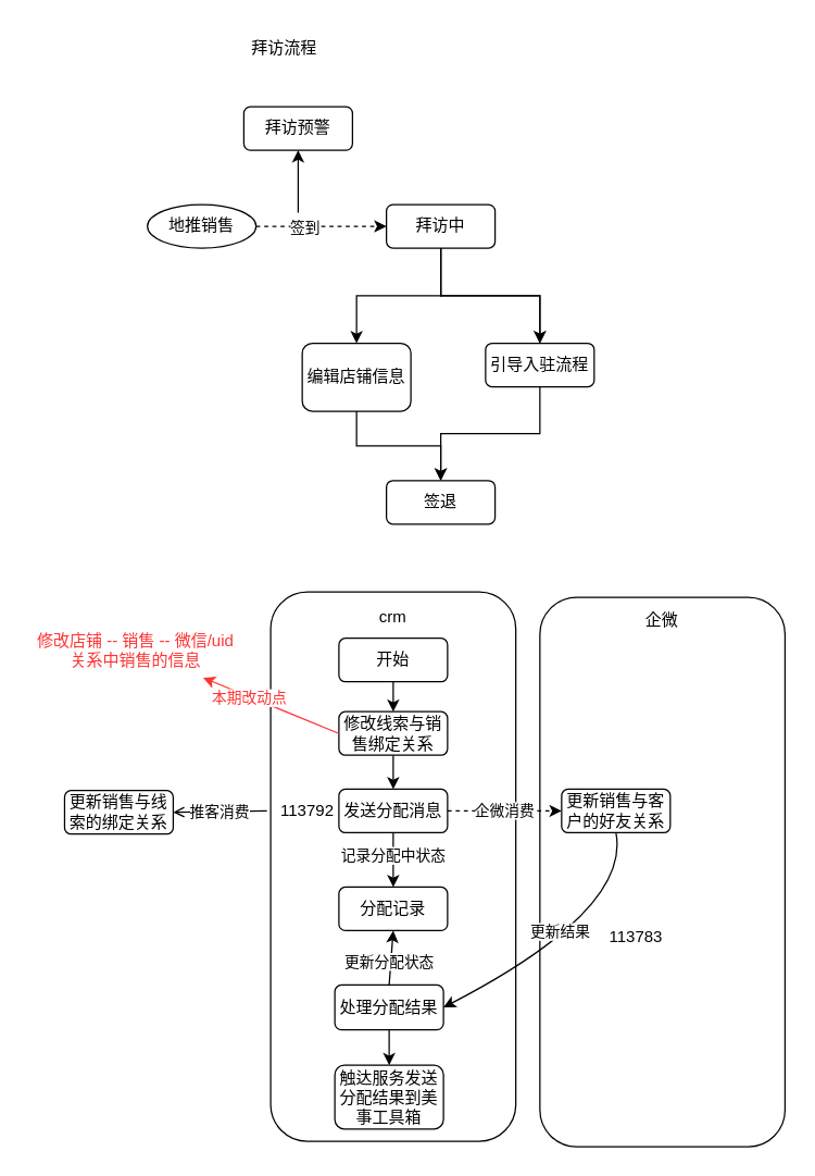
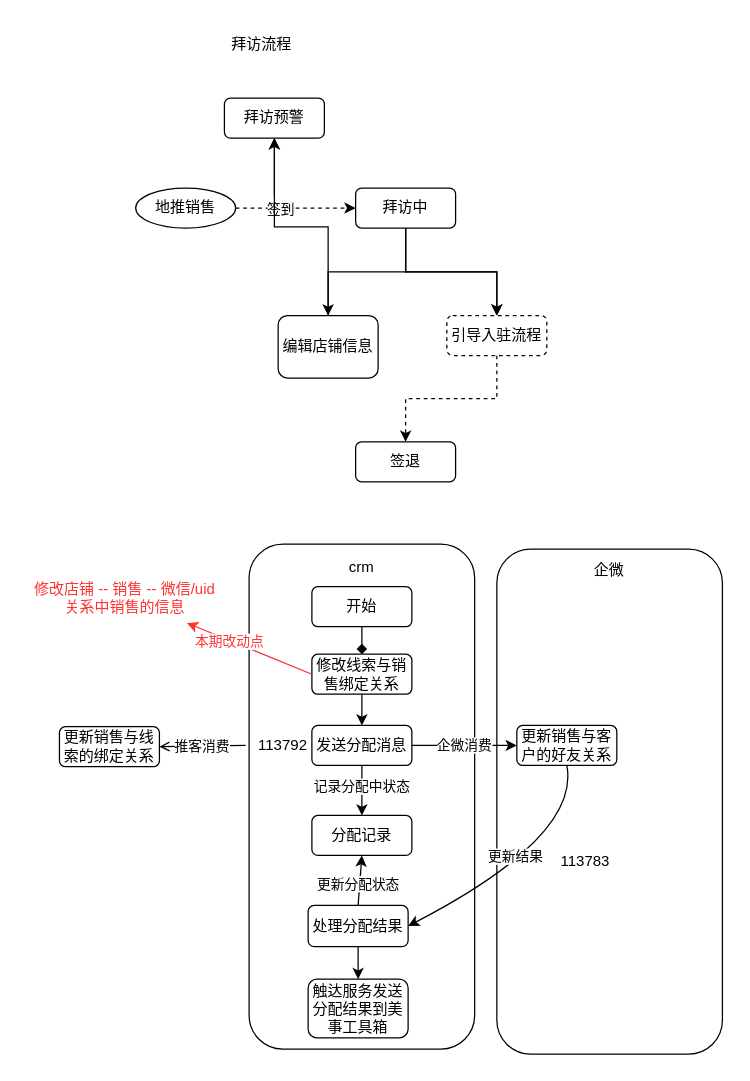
  <mxCell id="0" />
  <mxCell id="1" parent="0" />
  <mxCell id="2" value="" style="rounded=1;whiteSpace=wrap;html=1;" vertex="1" parent="1"><mxGeometry x="397" y="439" width="180.5" height="404" as="geometry" /></mxCell>
  <mxCell id="3" value="" style="rounded=1;whiteSpace=wrap;html=1;" vertex="1" parent="1"><mxGeometry x="198.75" y="435" width="180.5" height="404" as="geometry" /></mxCell>
  <mxCell id="4" value="" style="edgeStyle=orthogonalEdgeStyle;rounded=0;orthogonalLoop=1;jettySize=auto;html=1;dashed=1;" parent="1" source="6" target="9" edge="1"><mxGeometry relative="1" as="geometry" /></mxCell>
  <mxCell id="5" value="签到" style="edgeLabel;html=1;align=center;verticalAlign=middle;resizable=0;points=[];" parent="4" vertex="1" connectable="0"><mxGeometry x="-0.273" relative="1" as="geometry"><mxPoint as="offset" /></mxGeometry></mxCell>
  <mxCell id="6" value="地推销售" style="ellipse;whiteSpace=wrap;html=1;" parent="1" vertex="1"><mxGeometry x="108" y="150" width="80" height="32" as="geometry" /></mxCell>
  <mxCell id="7" value="" style="edgeStyle=orthogonalEdgeStyle;rounded=0;orthogonalLoop=1;jettySize=auto;html=1;" parent="1" source="9" target="15" edge="1"><mxGeometry relative="1" as="geometry" /></mxCell>
  <mxCell id="8" value="" style="edgeStyle=orthogonalEdgeStyle;rounded=0;orthogonalLoop=1;jettySize=auto;html=1;" parent="1" source="9" target="15" edge="1"><mxGeometry relative="1" as="geometry" /></mxCell>
  <mxCell id="9" value="拜访中" style="rounded=1;whiteSpace=wrap;html=1;" parent="1" vertex="1"><mxGeometry x="284" y="150" width="80" height="32" as="geometry" /></mxCell>
  <mxCell id="10" value="拜访预警" style="rounded=1;whiteSpace=wrap;html=1;" parent="1" vertex="1"><mxGeometry x="179" y="78" width="80" height="32" as="geometry" /></mxCell>
  <mxCell id="11" value="" style="endArrow=classic;html=1;rounded=0;entryX=0.5;entryY=1;entryDx=0;entryDy=0;" parent="1" target="10" edge="1"><mxGeometry width="50" height="50" relative="1" as="geometry"><mxPoint x="219" y="156" as="sourcePoint" /><mxPoint x="217" y="285" as="targetPoint" /></mxGeometry></mxCell>
- <mxCell id="12" value="" style="edgeStyle=orthogonalEdgeStyle;rounded=0;orthogonalLoop=1;jettySize=auto;html=1;entryX=0.5;entryY=0;entryDx=0;entryDy=0;" parent="1" source="13" target="17" edge="1"><mxGeometry relative="1" as="geometry"><mxPoint x="262" y="350" as="targetPoint" /></mxGeometry></mxCell>
+ <mxCell id="12" value="" style="edgeStyle=orthogonalEdgeStyle;rounded=0;orthogonalLoop=1;jettySize=auto;html=1;" parent="1" source="13" target="10" edge="1"><mxGeometry relative="1" as="geometry"><mxPoint x="262" y="350" as="targetPoint" /></mxGeometry></mxCell>
  <mxCell id="13" value="编辑店铺信息" style="rounded=1;whiteSpace=wrap;html=1;" parent="1" vertex="1"><mxGeometry x="222" y="252" width="80" height="50" as="geometry" /></mxCell>
- <mxCell id="14" value="" style="edgeStyle=orthogonalEdgeStyle;rounded=0;orthogonalLoop=1;jettySize=auto;html=1;" parent="1" source="15" target="17" edge="1"><mxGeometry relative="1" as="geometry" /></mxCell>
- <mxCell id="15" value="引导入驻流程" style="rounded=1;whiteSpace=wrap;html=1;" parent="1" vertex="1"><mxGeometry x="357" y="252" width="80" height="32" as="geometry" /></mxCell>
+ <mxCell id="14" value="" style="edgeStyle=orthogonalEdgeStyle;rounded=0;orthogonalLoop=1;jettySize=auto;html=1;dashed=1;" parent="1" source="15" target="17" edge="1"><mxGeometry relative="1" as="geometry" /></mxCell>
+ <mxCell id="15" value="引导入驻流程" style="rounded=1;whiteSpace=wrap;html=1;dashed=1;" parent="1" vertex="1"><mxGeometry x="357" y="252" width="80" height="32" as="geometry" /></mxCell>
  <mxCell id="16" value="" style="edgeStyle=orthogonalEdgeStyle;rounded=0;orthogonalLoop=1;jettySize=auto;html=1;exitX=0.5;exitY=1;exitDx=0;exitDy=0;entryX=0.5;entryY=0;entryDx=0;entryDy=0;" parent="1" source="9" target="13" edge="1"><mxGeometry relative="1" as="geometry"><mxPoint x="334" y="192" as="sourcePoint" /><mxPoint x="407" y="262" as="targetPoint" /></mxGeometry></mxCell>
  <mxCell id="17" value="签退" style="rounded=1;whiteSpace=wrap;html=1;" parent="1" vertex="1"><mxGeometry x="284" y="353" width="80" height="32" as="geometry" /></mxCell>
  <mxCell id="18" value="拜访流程" style="text;html=1;align=center;verticalAlign=middle;whiteSpace=wrap;rounded=0;" vertex="1" parent="1"><mxGeometry x="179" y="20" width="60" height="30" as="geometry" /></mxCell>
- <mxCell id="19" value="" style="edgeStyle=orthogonalEdgeStyle;rounded=0;orthogonalLoop=1;jettySize=auto;html=1;" edge="1" parent="1" source="20" target="22"><mxGeometry relative="1" as="geometry" /></mxCell>
+ <mxCell id="19" value="" style="edgeStyle=orthogonalEdgeStyle;rounded=0;orthogonalLoop=1;jettySize=auto;html=1;endArrow=diamond;" edge="1" parent="1" source="20" target="22"><mxGeometry relative="1" as="geometry" /></mxCell>
  <mxCell id="20" value="开始" style="rounded=1;whiteSpace=wrap;html=1;" vertex="1" parent="1"><mxGeometry x="249" y="469" width="80" height="32" as="geometry" /></mxCell>
  <mxCell id="21" value="" style="edgeStyle=orthogonalEdgeStyle;rounded=0;orthogonalLoop=1;jettySize=auto;html=1;" edge="1" parent="1" source="22" target="26"><mxGeometry relative="1" as="geometry" /></mxCell>
  <mxCell id="22" value="修改线索与销售绑定关系" style="rounded=1;whiteSpace=wrap;html=1;" vertex="1" parent="1"><mxGeometry x="249" y="523" width="80" height="32" as="geometry" /></mxCell>
  <mxCell id="23" value="" style="edgeStyle=orthogonalEdgeStyle;rounded=0;orthogonalLoop=1;jettySize=auto;html=1;" edge="1" parent="1" source="26" target="27"><mxGeometry relative="1" as="geometry" /></mxCell>
  <mxCell id="24" value="记录分配中状态" style="edgeLabel;html=1;align=center;verticalAlign=middle;resizable=0;points=[];" vertex="1" connectable="0" parent="23"><mxGeometry x="-0.197" y="-1" relative="1" as="geometry"><mxPoint as="offset" /></mxGeometry></mxCell>
- <mxCell id="25" value="企微消费" style="edgeStyle=orthogonalEdgeStyle;rounded=0;orthogonalLoop=1;jettySize=auto;html=1;dashed=1;" edge="1" parent="1" source="26" target="28"><mxGeometry relative="1" as="geometry" /></mxCell>
+ <mxCell id="25" value="企微消费" style="edgeStyle=orthogonalEdgeStyle;rounded=0;orthogonalLoop=1;jettySize=auto;html=1;" edge="1" parent="1" source="26" target="28"><mxGeometry relative="1" as="geometry" /></mxCell>
  <mxCell id="26" value="发送分配消息" style="rounded=1;whiteSpace=wrap;html=1;" vertex="1" parent="1"><mxGeometry x="249" y="580" width="80" height="32" as="geometry" /></mxCell>
  <mxCell id="27" value="分配记录" style="rounded=1;whiteSpace=wrap;html=1;" vertex="1" parent="1"><mxGeometry x="249" y="652" width="80" height="32" as="geometry" /></mxCell>
  <mxCell id="28" value="更新销售与客户的好友关系" style="rounded=1;whiteSpace=wrap;html=1;" vertex="1" parent="1"><mxGeometry x="413" y="580" width="80" height="32" as="geometry" /></mxCell>
  <mxCell id="29" value="" style="edgeStyle=orthogonalEdgeStyle;rounded=0;orthogonalLoop=1;jettySize=auto;html=1;" edge="1" parent="1" source="30" target="39"><mxGeometry relative="1" as="geometry" /></mxCell>
  <mxCell id="30" value="处理分配结果" style="rounded=1;whiteSpace=wrap;html=1;" vertex="1" parent="1"><mxGeometry x="246" y="724" width="80" height="33" as="geometry" /></mxCell>
  <mxCell id="31" value="crm" style="text;html=1;align=center;verticalAlign=middle;whiteSpace=wrap;rounded=0;" vertex="1" parent="1"><mxGeometry x="259" y="439" width="60" height="30" as="geometry" /></mxCell>
  <mxCell id="32" value="企微" style="text;html=1;align=center;verticalAlign=middle;whiteSpace=wrap;rounded=0;" vertex="1" parent="1"><mxGeometry x="457.25" y="441" width="60" height="30" as="geometry" /></mxCell>
  <mxCell id="33" value="" style="curved=1;endArrow=classic;html=1;rounded=0;exitX=0.5;exitY=1;exitDx=0;exitDy=0;entryX=1;entryY=0.5;entryDx=0;entryDy=0;" edge="1" parent="1" source="28" target="30"><mxGeometry width="50" height="50" relative="1" as="geometry"><mxPoint x="462" y="731" as="sourcePoint" /><mxPoint x="512" y="681" as="targetPoint" /><Array as="points"><mxPoint x="464" y="669" /></Array></mxGeometry></mxCell>
  <mxCell id="34" value="更新结果" style="edgeLabel;html=1;align=center;verticalAlign=middle;resizable=0;points=[];" vertex="1" connectable="0" parent="33"><mxGeometry x="0.046" y="-11" relative="1" as="geometry"><mxPoint as="offset" /></mxGeometry></mxCell>
  <mxCell id="35" value="113792" style="text;html=1;align=center;verticalAlign=middle;whiteSpace=wrap;rounded=0;" vertex="1" parent="1"><mxGeometry x="196" y="581" width="60" height="30" as="geometry" /></mxCell>
  <mxCell id="36" value="113783" style="text;html=1;align=center;verticalAlign=middle;whiteSpace=wrap;rounded=0;" vertex="1" parent="1"><mxGeometry x="438" y="674" width="60" height="30" as="geometry" /></mxCell>
  <mxCell id="37" value="" style="endArrow=classic;html=1;rounded=0;exitX=0.5;exitY=0;exitDx=0;exitDy=0;entryX=0.5;entryY=1;entryDx=0;entryDy=0;" edge="1" parent="1" source="30" target="27"><mxGeometry width="50" height="50" relative="1" as="geometry"><mxPoint x="108" y="733" as="sourcePoint" /><mxPoint x="158" y="683" as="targetPoint" /></mxGeometry></mxCell>
  <mxCell id="38" value="更新分配状态" style="edgeLabel;html=1;align=center;verticalAlign=middle;resizable=0;points=[];" vertex="1" connectable="0" parent="37"><mxGeometry x="-0.177" y="2" relative="1" as="geometry"><mxPoint as="offset" /></mxGeometry></mxCell>
  <mxCell id="39" value="触达服务发送分配结果到美事工具箱" style="rounded=1;whiteSpace=wrap;html=1;" vertex="1" parent="1"><mxGeometry x="246" y="783" width="80" height="47" as="geometry" /></mxCell>
  <mxCell id="40" value="更新销售与线索的绑定关系" style="rounded=1;whiteSpace=wrap;html=1;" vertex="1" parent="1"><mxGeometry x="47" y="581" width="80" height="32" as="geometry" /></mxCell>
  <mxCell id="41" value="推客消费" style="endArrow=open;html=1;rounded=0;exitX=0;exitY=0.5;exitDx=0;exitDy=0;entryX=1;entryY=0.5;entryDx=0;entryDy=0;" edge="1" parent="1" source="35" target="40"><mxGeometry width="50" height="50" relative="1" as="geometry"><mxPoint x="61" y="767" as="sourcePoint" /><mxPoint x="111" y="717" as="targetPoint" /></mxGeometry></mxCell>
  <mxCell id="42" value="" style="endArrow=classic;html=1;rounded=0;exitX=0;exitY=0.5;exitDx=0;exitDy=0;strokeColor=#FF3333;" edge="1" parent="1" source="22"><mxGeometry width="50" height="50" relative="1" as="geometry"><mxPoint x="73" y="502" as="sourcePoint" /><mxPoint x="149" y="498" as="targetPoint" /></mxGeometry></mxCell>
  <mxCell id="43" value="&lt;font color=&quot;#ff3333&quot;&gt;本期改动点&lt;/font&gt;" style="edgeLabel;html=1;align=center;verticalAlign=middle;resizable=0;points=[];" vertex="1" connectable="0" parent="42"><mxGeometry x="0.324" y="1" relative="1" as="geometry"><mxPoint as="offset" /></mxGeometry></mxCell>
  <mxCell id="44" value="&lt;font color=&quot;#ff3333&quot;&gt;修改店铺 -- 销售 -- 微信/uid&lt;/font&gt;&lt;div&gt;&lt;font color=&quot;#ff3333&quot;&gt;关系中销售的信息&lt;/font&gt;&lt;/div&gt;" style="text;html=1;align=center;verticalAlign=middle;whiteSpace=wrap;rounded=0;" vertex="1" parent="1"><mxGeometry y="452" width="159" height="52" as="geometry" x="20" /></mxCell>
